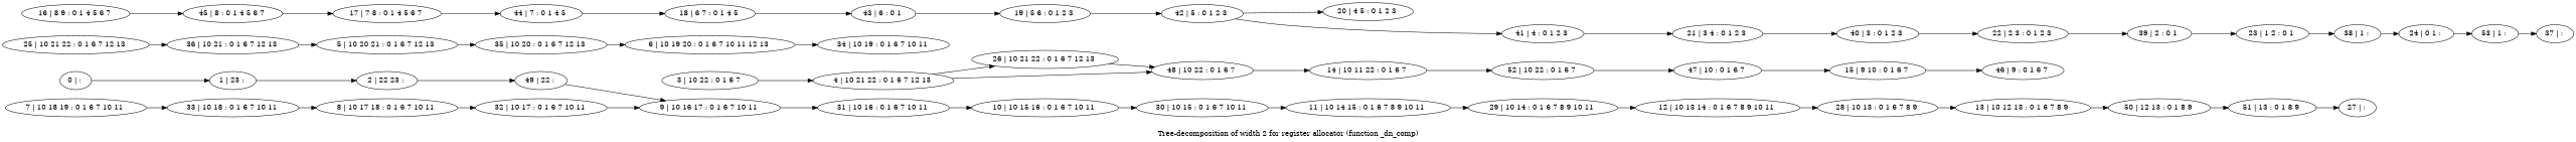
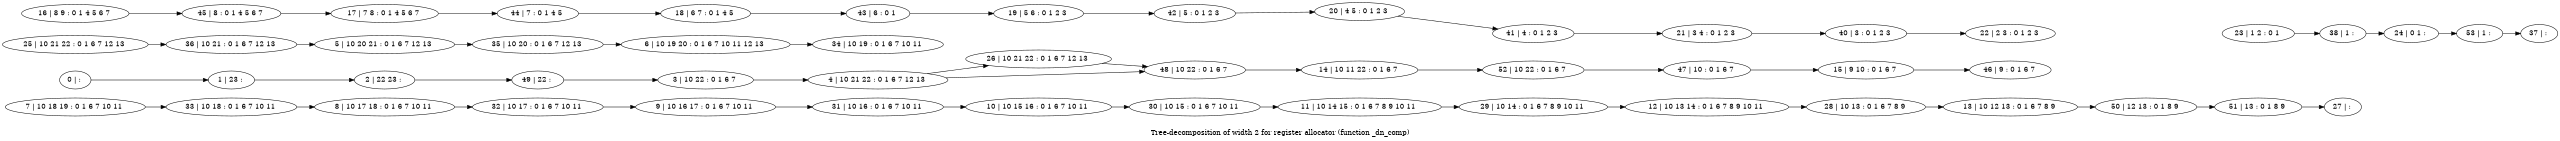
  digraph {
    label="Tree-decomposition of width 2 for register allocator (function _dn_comp)"
    rankdir=LR
    n1 [label="0 | : "]
    n2 [label="1 | 23 : "]
    n3 [label="2 | 22 23 : "]
    n4 [label="49 | 22 : "]
    n5 [label="3 | 10 22 : 0 1 6 7 "]
    n6 [label="4 | 10 21 22 : 0 1 6 7 12 13 "]
    n7 [label="26 | 10 21 22 : 0 1 6 7 12 13 "]
    n8 [label="48 | 10 22 : 0 1 6 7 "]
    n9 [label="25 | 10 21 22 : 0 1 6 7 12 13 "]
    n10 [label="36 | 10 21 : 0 1 6 7 12 13 "]
    n11 [label="5 | 10 20 21 : 0 1 6 7 12 13 "]
    n12 [label="35 | 10 20 : 0 1 6 7 12 13 "]
    n13 [label="6 | 10 19 20 : 0 1 6 7 10 11 12 13 "]
    n14 [label="34 | 10 19 : 0 1 6 7 10 11 "]
    n15 [label="7 | 10 18 19 : 0 1 6 7 10 11 "]
    n16 [label="33 | 10 18 : 0 1 6 7 10 11 "]
    n17 [label="8 | 10 17 18 : 0 1 6 7 10 11 "]
    n18 [label="32 | 10 17 : 0 1 6 7 10 11 "]
    n19 [label="9 | 10 16 17 : 0 1 6 7 10 11 "]
    n20 [label="31 | 10 16 : 0 1 6 7 10 11 "]
    n21 [label="10 | 10 15 16 : 0 1 6 7 10 11 "]
    n22 [label="30 | 10 15 : 0 1 6 7 10 11 "]
    n23 [label="11 | 10 14 15 : 0 1 6 7 8 9 10 11 "]
    n24 [label="29 | 10 14 : 0 1 6 7 8 9 10 11 "]
    n25 [label="12 | 10 13 14 : 0 1 6 7 8 9 10 11 "]
    n26 [label="28 | 10 13 : 0 1 6 7 8 9 "]
    n27 [label="13 | 10 12 13 : 0 1 6 7 8 9 "]
    n28 [label="50 | 12 13 : 0 1 8 9 "]
    n29 [label="51 | 13 : 0 1 8 9 "]
    n30 [label="14 | 10 11 22 : 0 1 6 7 "]
    n31 [label="52 | 10 22 : 0 1 6 7 "]
    n32 [label="47 | 10 : 0 1 6 7 "]
    n33 [label="15 | 9 10 : 0 1 6 7 "]
    n34 [label="46 | 9 : 0 1 6 7 "]
    n35 [label="16 | 8 9 : 0 1 4 5 6 7 "]
    n36 [label="45 | 8 : 0 1 4 5 6 7 "]
    n37 [label="17 | 7 8 : 0 1 4 5 6 7 "]
    n38 [label="44 | 7 : 0 1 4 5 "]
    n39 [label="18 | 6 7 : 0 1 4 5 "]
    n40 [label="43 | 6 : 0 1 "]
    n41 [label="19 | 5 6 : 0 1 2 3 "]
    n42 [label="42 | 5 : 0 1 2 3 "]
    n43 [label="20 | 4 5 : 0 1 2 3 "]
    n44 [label="41 | 4 : 0 1 2 3 "]
    n45 [label="21 | 3 4 : 0 1 2 3 "]
    n46 [label="40 | 3 : 0 1 2 3 "]
    n47 [label="22 | 2 3 : 0 1 2 3 "]
-   n48 [label="39 | 2 : 0 1 "]
    n49 [label="23 | 1 2 : 0 1 "]
    n50 [label="38 | 1 : "]
    n51 [label="24 | 0 1 : "]
    n52 [label="53 | 1 : "]
    n53 [label="37 | : "]
    n54 [label="27 | : "]
    n1 -> n2
    n2 -> n3
    n3 -> n4
-   n4 -> n19
+   n4 -> n5
    n5 -> n6
    n6 -> n7
    n6 -> n8
    n7 -> n8
    n8 -> n30
    n9 -> n10
    n10 -> n11
    n11 -> n12
    n12 -> n13
    n13 -> n14
    n15 -> n16
    n16 -> n17
    n17 -> n18
    n18 -> n19
    n19 -> n20
    n20 -> n21
    n21 -> n22
    n22 -> n23
    n23 -> n24
    n24 -> n25
    n25 -> n26
    n26 -> n27
    n27 -> n28
    n28 -> n29
    n29 -> n54
    n30 -> n31
    n31 -> n32
    n32 -> n33
    n33 -> n34
    n35 -> n36
    n36 -> n37
    n37 -> n38
    n38 -> n39
    n39 -> n40
    n40 -> n41
    n41 -> n42
    n42 -> n43
-   n42 -> n44
+   n43 -> n44
    n44 -> n45
    n45 -> n46
    n46 -> n47
-   n47 -> n48
-   n48 -> n49
    n49 -> n50
    n50 -> n51
    n51 -> n52
    n52 -> n53
  }
